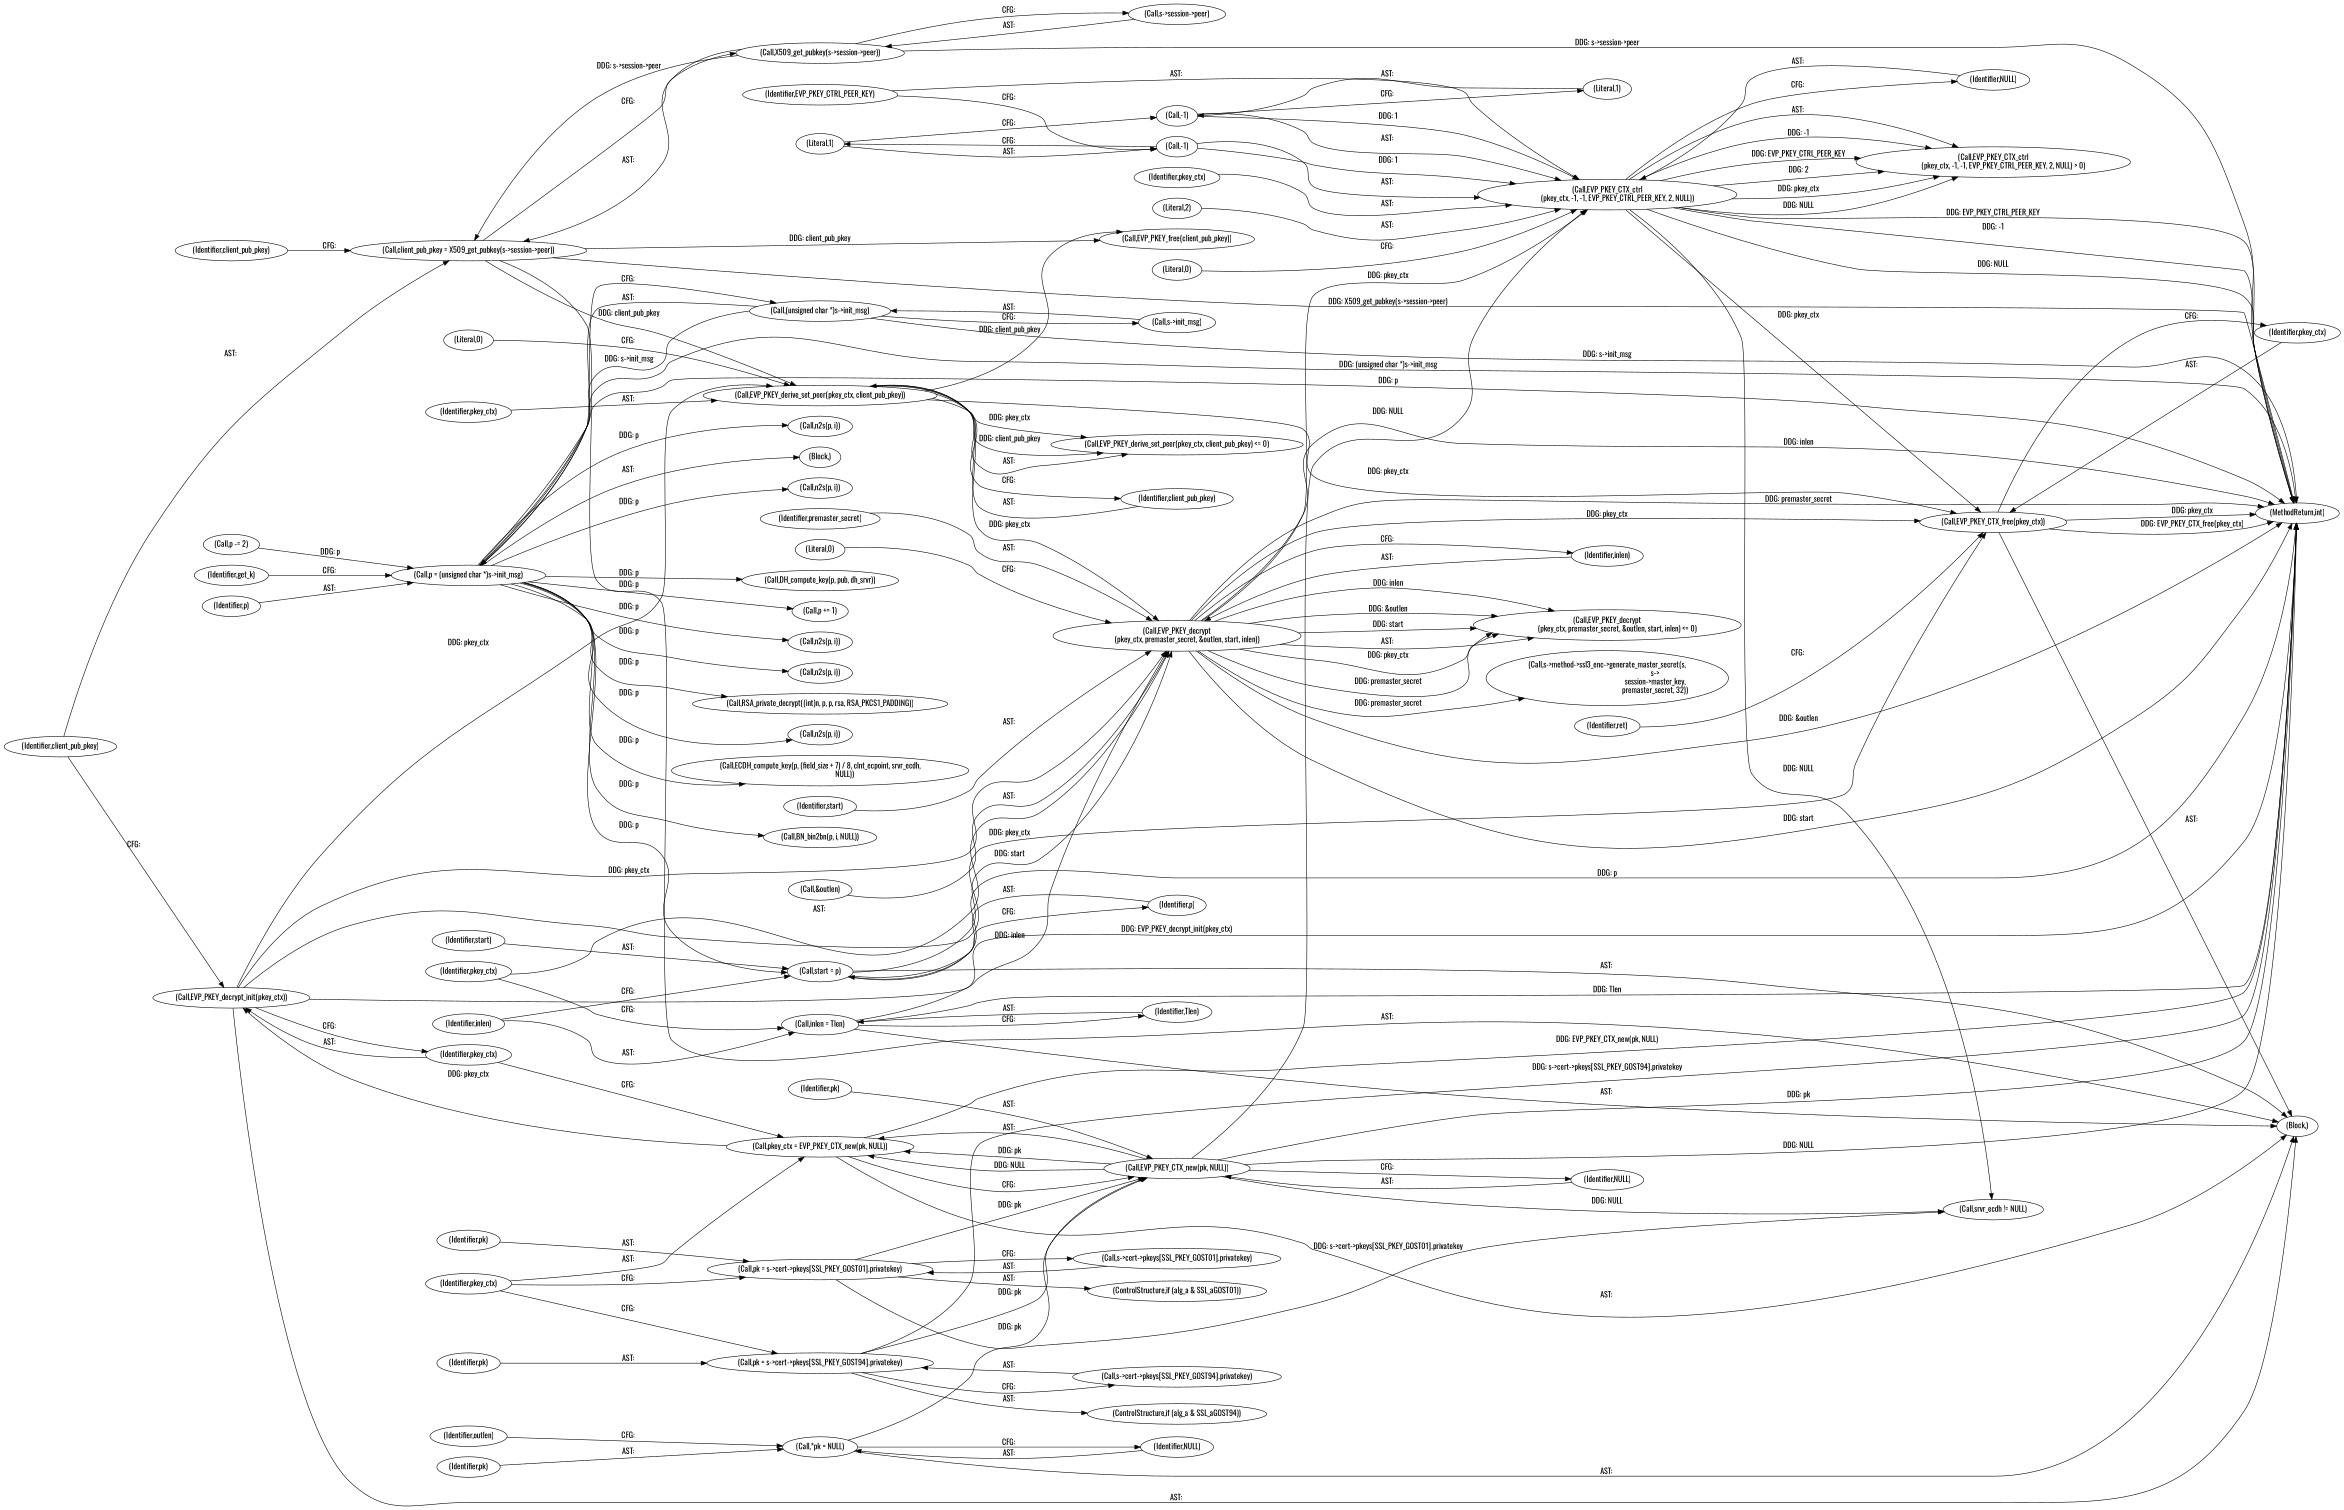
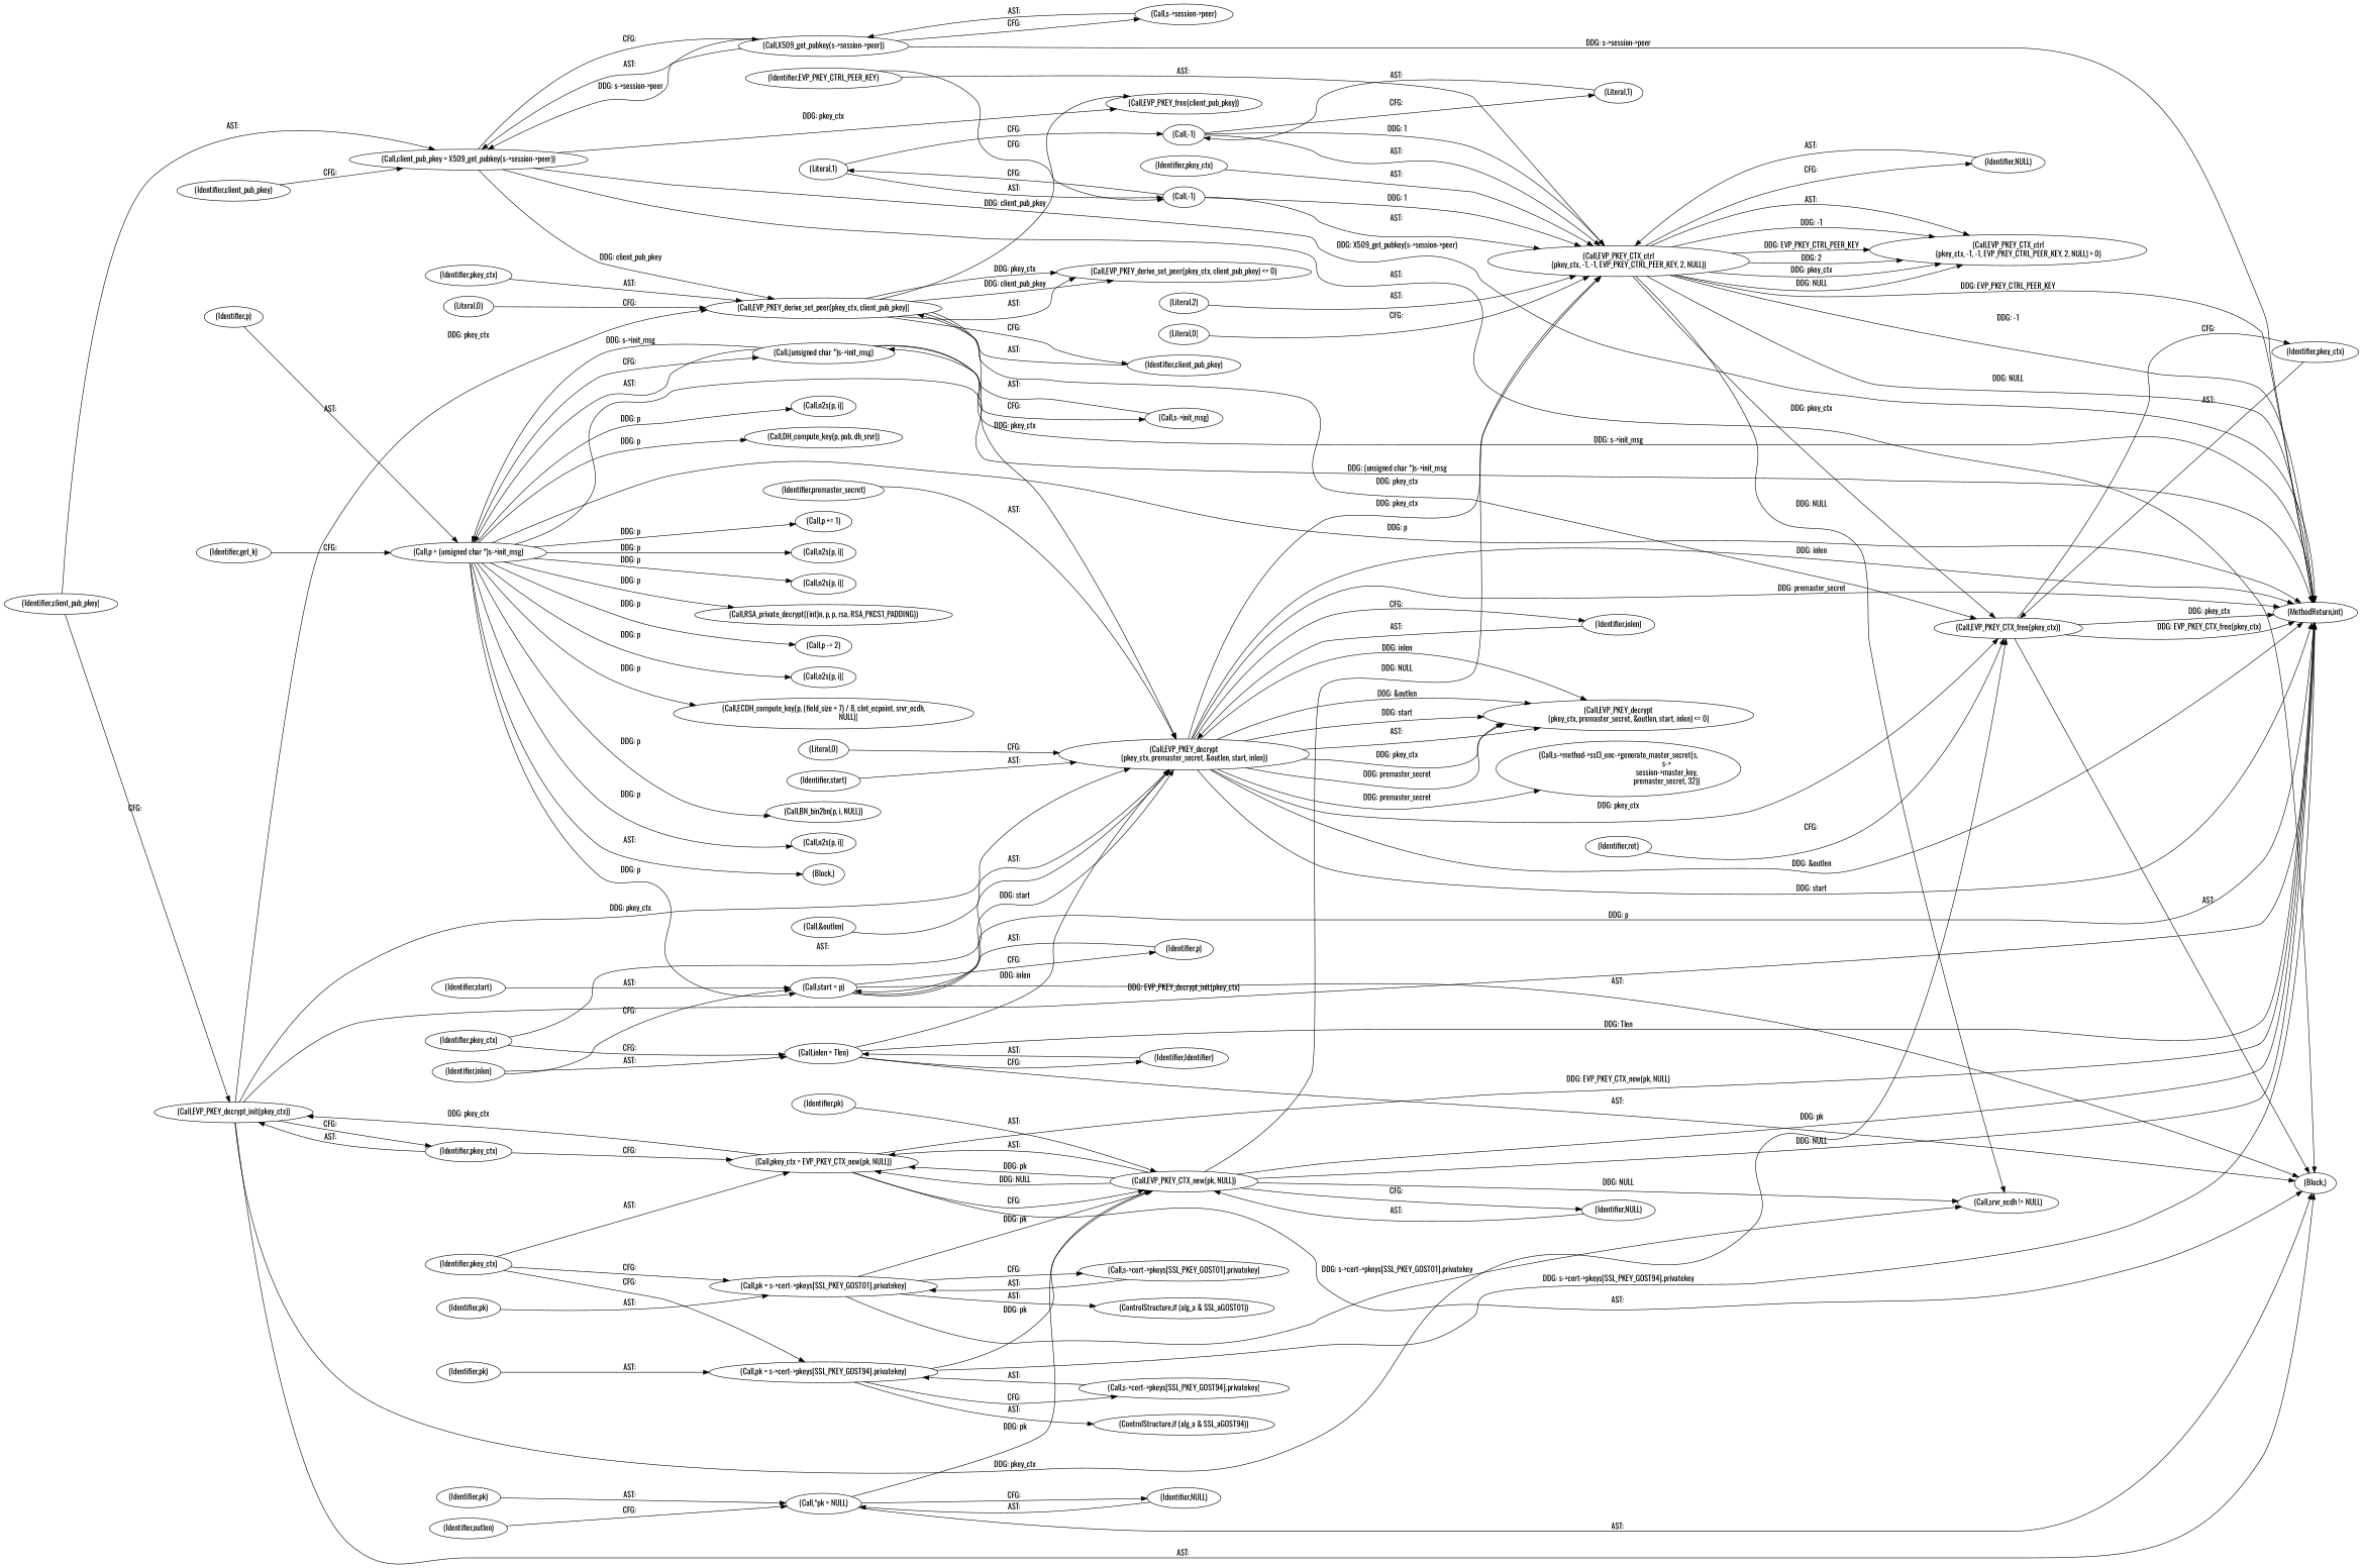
  digraph {
    fontname=Oswald
    rankdir=LR
    node [fontname=Oswald]
    edge [fontname=Oswald]
    n1 [label="(Call,EVP_PKEY_CTX_free(pkey_ctx))"]
    n2 [label="(Identifier,pkey_ctx)"]
    n3 [label="(MethodReturn,int)"]
    n4 [label="(Block,)"]
    n5 [label="(Call,EVP_PKEY_decrypt_init(pkey_ctx))"]
    n6 [label="(Call,EVP_PKEY_decrypt\n            (pkey_ctx, premaster_secret, &outlen, start, inlen))"]
    n7 [label="(Call,EVP_PKEY_derive_set_peer(pkey_ctx, client_pub_pkey))"]
    n8 [label="(Identifier,pkey_ctx)"]
    n9 [label="(Call,EVP_PKEY_CTX_ctrl\n            (pkey_ctx, -1, -1, EVP_PKEY_CTRL_PEER_KEY, 2, NULL))"]
    n10 [label="(Call,EVP_PKEY_decrypt\n            (pkey_ctx, premaster_secret, &outlen, start, inlen) <= 0)"]
    n11 [label="(Identifier,inlen)"]
    n12 [label="(Call,s->method->ssl3_enc->generate_master_secret(s,\n                                                        s->\n                                                        session->master_key,\n                                                        premaster_secret, 32))"]
    n13 [label="(Call,EVP_PKEY_free(client_pub_pkey))"]
    n14 [label="(Call,EVP_PKEY_derive_set_peer(pkey_ctx, client_pub_pkey) <= 0)"]
    n15 [label="(Identifier,client_pub_pkey)"]
    n16 [label="(Call,pkey_ctx = EVP_PKEY_CTX_new(pk, NULL))"]
    n17 [label="(Call,EVP_PKEY_CTX_new(pk, NULL))"]
    n18 [label="(Identifier,NULL)"]
    n19 [label="(Call,srvr_ecdh != NULL)"]
    n20 [label="(Call,EVP_PKEY_CTX_ctrl\n            (pkey_ctx, -1, -1, EVP_PKEY_CTRL_PEER_KEY, 2, NULL) > 0)"]
    n21 [label="(Identifier,NULL)"]
    n22 [label="(Call,pk = s->cert->pkeys[SSL_PKEY_GOST01].privatekey)"]
    n23 [label="(Call,s->cert->pkeys[SSL_PKEY_GOST01].privatekey)"]
    n24 [label="(ControlStructure,if (alg_a & SSL_aGOST01))"]
    n25 [label="(Call,*pk = NULL)"]
    n26 [label="(Identifier,NULL)"]
    n27 [label="(Call,pk = s->cert->pkeys[SSL_PKEY_GOST94].privatekey)"]
    n28 [label="(Call,s->cert->pkeys[SSL_PKEY_GOST94].privatekey)"]
    n29 [label="(ControlStructure,if (alg_a & SSL_aGOST94))"]
    n30 [label="(Call,client_pub_pkey = X509_get_pubkey(s->session->peer))"]
    n31 [label="(Call,X509_get_pubkey(s->session->peer))"]
    n32 [label="(Call,s->session->peer)"]
    n33 [label="(Call,start = p)"]
    n34 [label="(Identifier,p)"]
    n35 [label="(Call,p = (unsigned char *)s->init_msg)"]
    n36 [label="(Call,(unsigned char *)s->init_msg)"]
    n37 [label="(Call,n2s(p, i))"]
    n38 [label="(Block,)"]
    n39 [label="(Call,n2s(p, i))"]
    n40 [label="(Call,DH_compute_key(p, pub, dh_srvr))"]
    n41 [label="(Call,p += 1)"]
    n42 [label="(Call,n2s(p, i))"]
    n43 [label="(Call,n2s(p, i))"]
    n44 [label="(Call,RSA_private_decrypt((int)n, p, p, rsa, RSA_PKCS1_PADDING))"]
    n45 [label="(Call,p -= 2)"]
    n46 [label="(Call,n2s(p, i))"]
    n47 [label="(Call,ECDH_compute_key(p, (field_size + 7) / 8, clnt_ecpoint, srvr_ecdh,\n                             NULL))"]
    n48 [label="(Call,BN_bin2bn(p, i, NULL))"]
    n49 [label="(Call,s->init_msg)"]
    n50 [label="(Call,inlen = Tlen)"]
-   n51 [label="(Identifier,Tlen)"]
+   n51 [label="(Identifier,Identifier)"]
    n52 [label="(Call,-1)"]
    n53 [label="(Literal,1)"]
    n54 [label="(Call,-1)"]
    n55 [label="(Literal,1)"]
    n56 [label="(Identifier,client_pub_pkey)"]
    n57 [label="(Identifier,EVP_PKEY_CTRL_PEER_KEY)"]
    n58 [label="(Identifier,ret)"]
    n59 [label="(Literal,2)"]
    n60 [label="(Literal,0)"]
    n61 [label="(Literal,0)"]
    n62 [label="(Identifier,pkey_ctx)"]
    n63 [label="(Identifier,pkey_ctx)"]
    n64 [label="(Identifier,client_pub_pkey)"]
    n65 [label="(Identifier,start)"]
    n66 [label="(Call,&outlen)"]
    n67 [label="(Literal,0)"]
    n68 [label="(Identifier,start)"]
    n69 [label="(Identifier,pkey_ctx)"]
    n70 [label="(Identifier,pkey_ctx)"]
    n71 [label="(Identifier,premaster_secret)"]
    n72 [label="(Identifier,get_k)"]
    n73 [label="(Identifier,pk)"]
    n74 [label="(Identifier,pk)"]
    n75 [label="(Identifier,outlen)"]
    n76 [label="(Identifier,pk)"]
    n77 [label="(Identifier,p)"]
    n78 [label="(Identifier,inlen)"]
    n79 [label="(Identifier,pk)"]
    n1 -> n2 [label="CFG: "]
    n1 -> n3 [label="DDG: pkey_ctx"]
    n1 -> n3 [label="DDG: EVP_PKEY_CTX_free(pkey_ctx)"]
    n1 -> n4 [label="AST: "]
    n2 -> n1 [label="AST: "]
    n5 -> n1 [label="DDG: pkey_ctx"]
    n5 -> n3 [label="DDG: EVP_PKEY_decrypt_init(pkey_ctx)"]
    n5 -> n4 [label="AST: "]
    n5 -> n6 [label="DDG: pkey_ctx"]
    n5 -> n7 [label="DDG: pkey_ctx"]
    n5 -> n8 [label="CFG: "]
    n6 -> n1 [label="DDG: pkey_ctx"]
    n6 -> n3 [label="DDG: premaster_secret"]
    n6 -> n3 [label="DDG: &outlen"]
    n6 -> n3 [label="DDG: start"]
    n6 -> n3 [label="DDG: inlen"]
    n6 -> n9 [label="DDG: pkey_ctx"]
    n6 -> n10 [label="AST: "]
    n6 -> n10 [label="DDG: pkey_ctx"]
    n6 -> n10 [label="DDG: premaster_secret"]
    n6 -> n10 [label="DDG: inlen"]
    n6 -> n10 [label="DDG: &outlen"]
    n6 -> n10 [label="DDG: start"]
    n6 -> n11 [label="CFG: "]
    n6 -> n12 [label="DDG: premaster_secret"]
    n7 -> n1 [label="DDG: pkey_ctx"]
    n7 -> n6 [label="DDG: pkey_ctx"]
    n7 -> n13 [label="DDG: client_pub_pkey"]
    n7 -> n14 [label="AST: "]
    n7 -> n14 [label="DDG: pkey_ctx"]
    n7 -> n14 [label="DDG: client_pub_pkey"]
    n7 -> n15 [label="CFG: "]
    n8 -> n5 [label="AST: "]
    n8 -> n16 [label="CFG: "]
    n9 -> n1 [label="DDG: pkey_ctx"]
    n9 -> n3 [label="DDG: EVP_PKEY_CTRL_PEER_KEY"]
    n9 -> n3 [label="DDG: -1"]
    n9 -> n3 [label="DDG: NULL"]
    n9 -> n19 [label="DDG: NULL"]
    n9 -> n20 [label="AST: "]
    n9 -> n20 [label="DDG: -1"]
    n9 -> n20 [label="DDG: EVP_PKEY_CTRL_PEER_KEY"]
    n9 -> n20 [label="DDG: 2"]
    n9 -> n20 [label="DDG: pkey_ctx"]
    n9 -> n20 [label="DDG: NULL"]
    n9 -> n21 [label="CFG: "]
    n11 -> n6 [label="AST: "]
    n15 -> n7 [label="AST: "]
    n16 -> n3 [label="DDG: EVP_PKEY_CTX_new(pk, NULL)"]
    n16 -> n4 [label="AST: "]
    n16 -> n5 [label="DDG: pkey_ctx"]
    n16 -> n17 [label="CFG: "]
    n17 -> n3 [label="DDG: NULL"]
    n17 -> n3 [label="DDG: pk"]
    n17 -> n9 [label="DDG: NULL"]
    n17 -> n16 [label="AST: "]
    n17 -> n16 [label="DDG: pk"]
    n17 -> n16 [label="DDG: NULL"]
    n17 -> n18 [label="CFG: "]
    n17 -> n19 [label="DDG: NULL"]
    n18 -> n17 [label="AST: "]
    n21 -> n9 [label="AST: "]
    n22 -> n17 [label="DDG: pk"]
    n22 -> n19 [label="DDG: s->cert->pkeys[SSL_PKEY_GOST01].privatekey"]
    n22 -> n23 [label="CFG: "]
    n22 -> n24 [label="AST: "]
    n23 -> n22 [label="AST: "]
    n25 -> n4 [label="AST: "]
    n25 -> n17 [label="DDG: pk"]
    n25 -> n26 [label="CFG: "]
    n26 -> n25 [label="AST: "]
    n27 -> n3 [label="DDG: s->cert->pkeys[SSL_PKEY_GOST94].privatekey"]
    n27 -> n17 [label="DDG: pk"]
    n27 -> n28 [label="CFG: "]
    n27 -> n29 [label="AST: "]
    n28 -> n27 [label="AST: "]
    n30 -> n3 [label="DDG: X509_get_pubkey(s->session->peer)"]
    n30 -> n4 [label="AST: "]
    n30 -> n7 [label="DDG: client_pub_pkey"]
-   n30 -> n13 [label="DDG: client_pub_pkey"]
+   n30 -> n13 [label="DDG: pkey_ctx"]
    n30 -> n31 [label="CFG: "]
    n31 -> n3 [label="DDG: s->session->peer"]
    n31 -> n30 [label="AST: "]
    n31 -> n30 [label="DDG: s->session->peer"]
    n31 -> n32 [label="CFG: "]
    n32 -> n31 [label="AST: "]
    n33 -> n3 [label="DDG: p"]
    n33 -> n4 [label="AST: "]
    n33 -> n6 [label="DDG: start"]
    n33 -> n34 [label="CFG: "]
    n34 -> n33 [label="AST: "]
    n35 -> n3 [label="DDG: (unsigned char *)s->init_msg"]
    n35 -> n3 [label="DDG: p"]
    n35 -> n33 [label="DDG: p"]
    n35 -> n36 [label="CFG: "]
    n35 -> n37 [label="DDG: p"]
    n35 -> n38 [label="AST: "]
    n35 -> n39 [label="DDG: p"]
    n35 -> n40 [label="DDG: p"]
    n35 -> n41 [label="DDG: p"]
    n35 -> n42 [label="DDG: p"]
    n35 -> n43 [label="DDG: p"]
    n35 -> n44 [label="DDG: p"]
-   n45 -> n35 [label="DDG: p"]
+   n35 -> n45 [label="DDG: p"]
    n35 -> n46 [label="DDG: p"]
    n35 -> n47 [label="DDG: p"]
    n35 -> n48 [label="DDG: p"]
    n36 -> n3 [label="DDG: s->init_msg"]
    n36 -> n35 [label="AST: "]
    n36 -> n35 [label="DDG: s->init_msg"]
    n36 -> n49 [label="CFG: "]
    n49 -> n36 [label="AST: "]
    n50 -> n3 [label="DDG: Tlen"]
    n50 -> n4 [label="AST: "]
    n50 -> n6 [label="DDG: inlen"]
    n50 -> n51 [label="CFG: "]
    n51 -> n50 [label="AST: "]
    n52 -> n9 [label="AST: "]
    n52 -> n9 [label="DDG: 1"]
    n52 -> n53 [label="CFG: "]
    n53 -> n52 [label="AST: "]
    n54 -> n9 [label="AST: "]
    n54 -> n9 [label="DDG: 1"]
    n54 -> n55 [label="CFG: "]
    n55 -> n52 [label="CFG: "]
    n55 -> n54 [label="AST: "]
    n56 -> n5 [label="CFG: "]
    n56 -> n30 [label="AST: "]
    n57 -> n9 [label="AST: "]
    n57 -> n54 [label="CFG: "]
    n58 -> n1 [label="CFG: "]
    n59 -> n9 [label="AST: "]
    n60 -> n6 [label="CFG: "]
    n61 -> n9 [label="CFG: "]
    n62 -> n16 [label="AST: "]
    n62 -> n22 [label="CFG: "]
    n62 -> n27 [label="CFG: "]
    n63 -> n7 [label="AST: "]
    n64 -> n30 [label="CFG: "]
    n65 -> n6 [label="AST: "]
    n66 -> n6 [label="AST: "]
    n67 -> n7 [label="CFG: "]
    n68 -> n33 [label="AST: "]
    n69 -> n9 [label="AST: "]
    n70 -> n6 [label="AST: "]
    n70 -> n50 [label="CFG: "]
    n71 -> n6 [label="AST: "]
    n72 -> n35 [label="CFG: "]
    n73 -> n17 [label="AST: "]
    n74 -> n25 [label="AST: "]
    n75 -> n25 [label="CFG: "]
    n76 -> n27 [label="AST: "]
    n77 -> n35 [label="AST: "]
    n78 -> n33 [label="CFG: "]
    n78 -> n50 [label="AST: "]
    n79 -> n22 [label="AST: "]
  }
